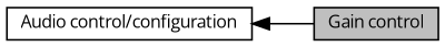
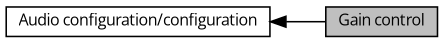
  digraph {
    rankdir=LR
    fontname="Open Sans"
    node [color=black fontname="Open Sans" fontsize=10 shape=record style=filled]
    n1 [fillcolor=grey75 fontcolor=black height=0.2 label="Gain control" width=0.4]
-   n2 [fillcolor=white height=0.2 label="Audio control/configuration" width=0.4]
+   n2 [fillcolor=white height=0.2 label="Audio configuration/configuration" width=0.4]
    n2 -> n1 [dir=back fontname="Open Sans" fontsize=10 labelfontname=Helvetica labelfontsize=10 shape=plaintext style=solid]
  }
